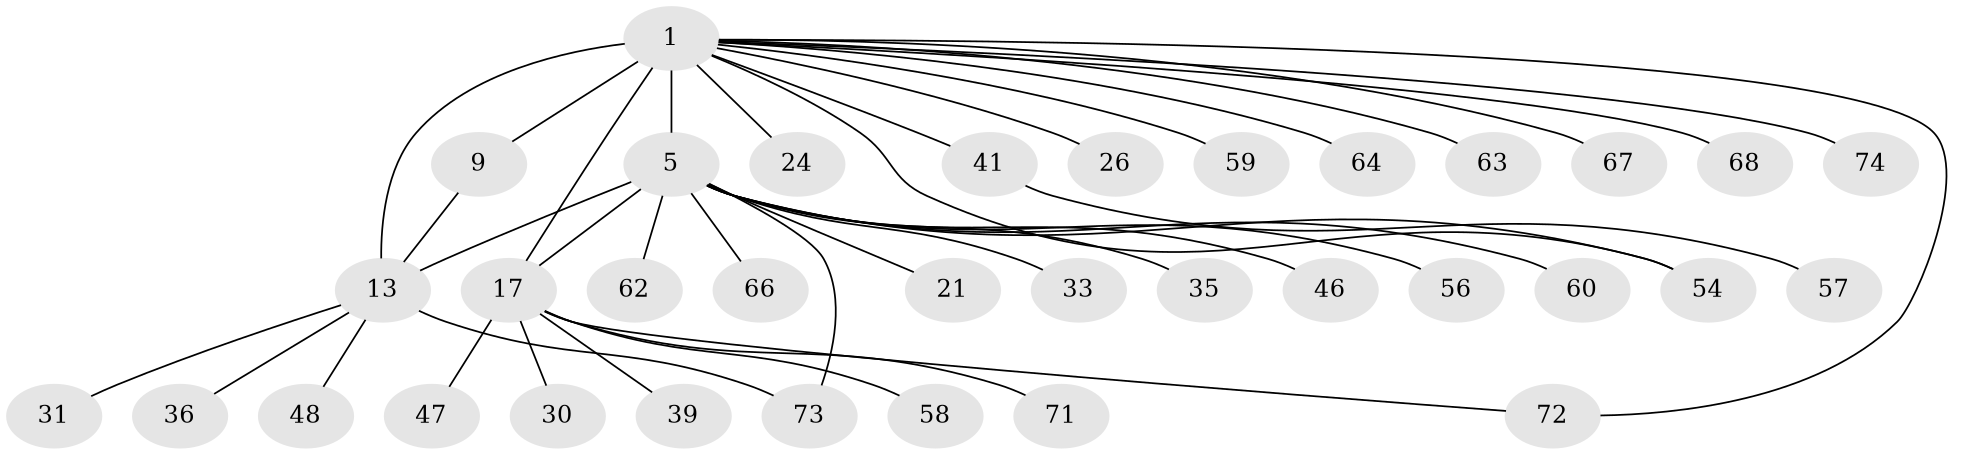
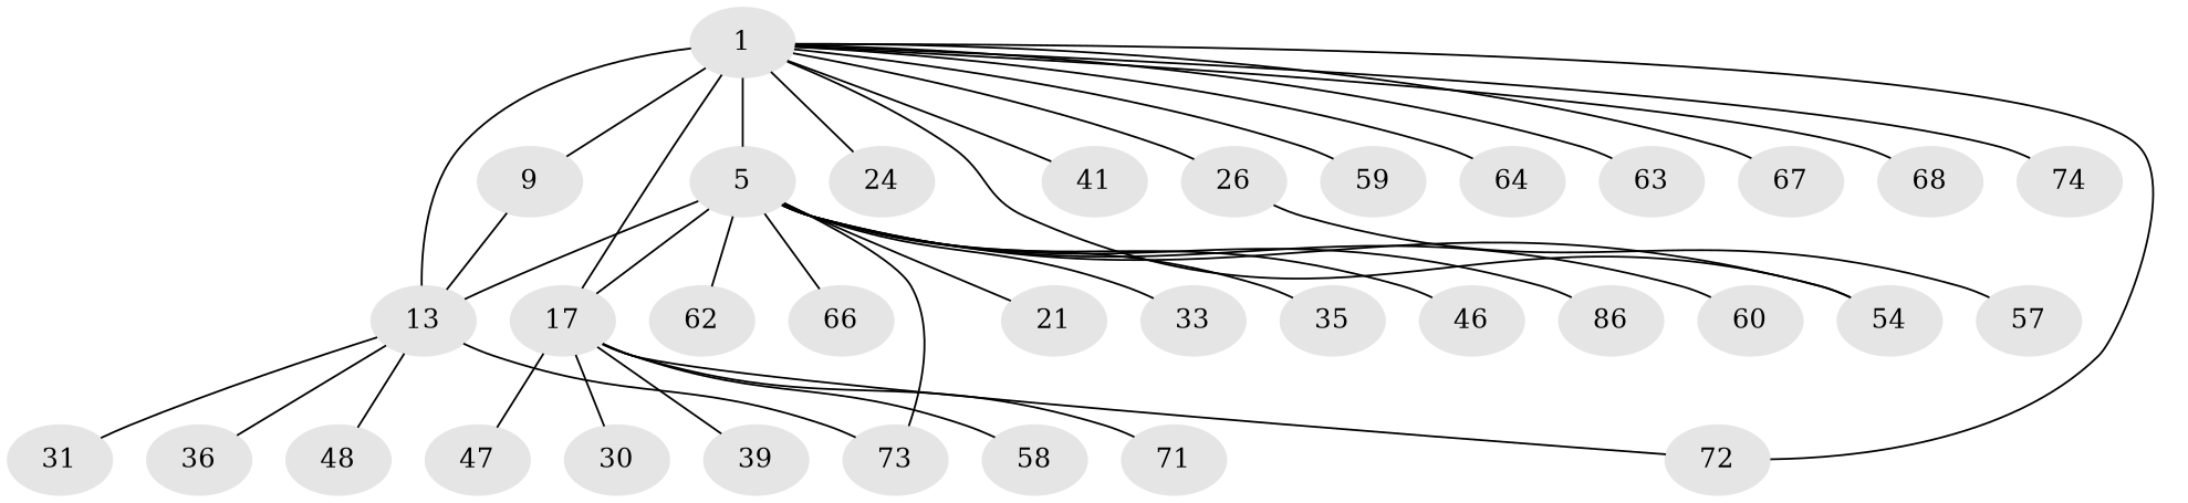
  graph {
    node [color=gray90 style=filled]
    1 [super="+10+3+2"]
    5 [super="+8+53+7+6"]
    9 [super="+12+27+11"]
    13 [super="+16+38+14+49"]
    17 [super="+19+18+22+20"]
    24 [super="+70"]
    26 [super="+51"]
    41
    54
    59
    64
    n12 [label=63]
    67
    68
    74
    72
    21
    33
    35
    46
-   56
+   56 [label=86]
    60
    62 [super="+63"]
    66 [super="+79"]
    73
    31 [super="+76+37"]
    36
    48
    30
    39 [super="+80"]
    n31 [label=47]
    58
    71
    57
    1 -- 5 [weight=2]
    1 -- 9 [weight=3]
    1 -- 13 [weight=5]
    1 -- 17 [weight=3]
    1 -- 24
    1 -- 26
    1 -- 41
    1 -- 54
    1 -- 59
    1 -- 64
    1 -- n12
    1 -- 67
    1 -- 68 [weight=2]
    1 -- 74
    1 -- 72
    5 -- 13
    5 -- 17
    5 -- 54
    5 -- 21
    5 -- 33
    5 -- 35
    5 -- 46
    5 -- 56
    5 -- 60
    5 -- 62
    5 -- 66
    5 -- 73
    9 -- 13
    13 -- 73
    13 -- 31
    13 -- 36
    13 -- 48
    17 -- 72
    17 -- 30
    17 -- 39
    17 -- n31
    17 -- 58
    17 -- 71
-   41 -- 57
+   26 -- 57
  }
